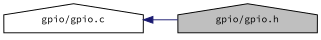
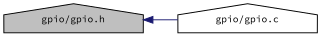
  digraph {
    rankdir=LR
    fontname="Source Code Pro"
    node [color=black fontname="Source Code Pro" fontsize=10 shape=house style=filled]
    n1 [fillcolor=grey75 fontcolor=black height=0.2 label="gpio/gpio.h" width=0.4]
    n2 [fillcolor=white height=0.2 label="gpio/gpio.c" width=0.4]
-   n2 -> n1 [color=midnightblue dir=back fontname="Source Code Pro" fontsize=10 labelfontname=Helvetica labelfontsize=10 style=solid]
+   n1 -> n2 [color=midnightblue dir=back fontname="Source Code Pro" fontsize=10 labelfontname=Helvetica labelfontsize=10 style=solid]
  }
